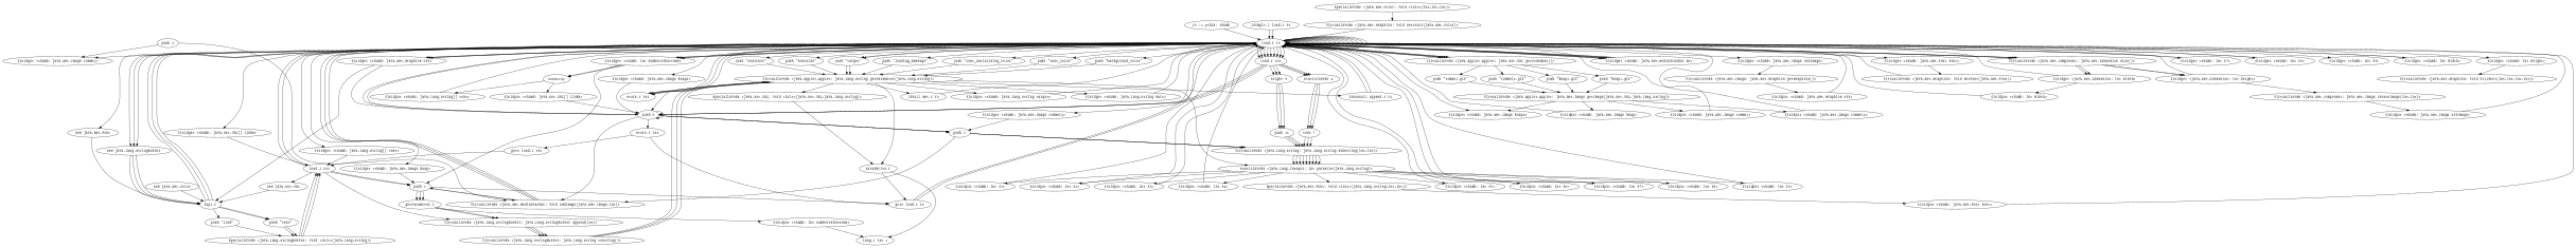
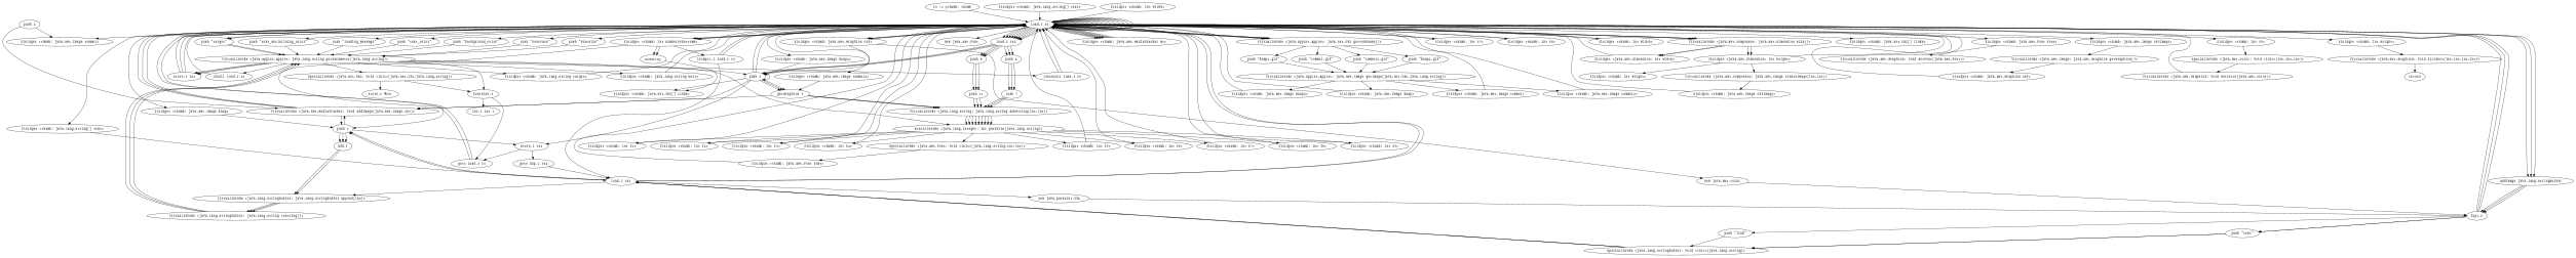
  digraph {
    fontname="Courier Prime"
    node [fontname="Courier Prime"]
    edge [fontname="Courier Prime"]
-   "r0 := @this: thumb"
+   "r0 := @this: thumb" [label="r0 := @thumb: thumb"]
    "load.r r0"
    "push \"text_antialising_color\""
    "load.r r62"
    "push \"text_color\""
    "push \"background_color\""
    "new java.awt.Font"
    "push \"fontface\""
    "push \"fontsize\""
    "push \"target\""
    "push \"loading_message\""
    "virtualinvoke <java.applet.Applet: java.net.URL getCodeBase()>"
    "fieldget <thumb: java.awt.MediaTracker mt>"
    "fieldget <thumb: java.awt.Image knap2>"
    "fieldget <thumb: java.awt.Image knap>"
    "fieldget <thumb: java.awt.Image tommel>"
    "fieldget <thumb: java.awt.Image tommel2>"
-   "new java.lang.StringBuffer"
+   "new java.lang.StringBuffer" [label="addImage java.lang.StringBuffer"]
    "fieldget <thumb: int numberofbuttoms>"
    "virtualinvoke <java.awt.Component: java.awt.Dimension size()>"
    "fieldget <thumb: java.awt.Image offimage>"
    "fieldget <thumb: java.awt.Graphics off>"
    "fieldget <thumb: java.awt.Font font>"
    "fieldget <thumb: int f7>"
    "fieldget <thumb: int f8>"
    "fieldget <thumb: int f9>"
    "fieldget <thumb: int Width>"
    "fieldget <thumb: int Height>"
    "fieldget <thumb: java.net.URL[] links>"
    "fieldget <thumb: java.lang.String[] text>"
    "virtualinvoke <java.applet.Applet: java.lang.String getParameter(java.lang.String)>"
    "push 0"
-   "push 4" [label="staticinvoke 4"]
-   "push 8" [label="height 8"]
+   "push 4"
+   "push 8"
    "dup1.r"
    "push \"knap2.gif\""
    "push \"knap1.gif\""
    "push \"tommel.gif\""
    "push \"tommel2.gif\""
    "push 1"
-   "push 3"
+   "push 3" [label="getGraphics 3"]
    newarray
    "ifcmplt.i load.r r0"
    "fieldget <java.awt.Dimension: int width>"
    "fieldget <java.awt.Dimension: int height>"
    "virtualinvoke <java.awt.Image: java.awt.Graphics getGraphics()>"
    "new java.awt.Color"
    "virtualinvoke <java.awt.Graphics: void setFont(java.awt.Font)>"
    "specialinvoke <java.awt.Color: void <init>(int,int,int)>"
    "virtualinvoke <java.awt.Graphics: void fillRect(int,int,int,int)>"
    "load.i r62"
    "store.r r62"
    "staticinvoke <java.lang.Integer: int parseInt(java.lang.String)>"
-   "ifnull load.r r0" [label="ifnull awt.r r0"]
+   "ifnull load.r r0"
    "fieldput <thumb: java.lang.String target>"
    "fieldput <thumb: java.lang.String wait>"
-   "ifnonnull load.r r0" [label="ifnonnull append.r r0"]
+   "ifnonnull load.r r0"
    "specialinvoke <java.net.URL: void <init>(java.net.URL,java.lang.String)>"
-   "arraywrite.r"
+   "arraywrite.r" [label="fontsize.r"]
    "virtualinvoke <java.awt.MediaTracker: void addImage(java.awt.Image,int)>"
    "store.i r62"
    "fieldput <thumb: int f1>"
    "fieldput <thumb: int f2>"
    "fieldput <thumb: int f3>"
    "fieldput <thumb: int f4>"
    "fieldput <thumb: int f5>"
    "fieldput <thumb: int f6>"
    "fieldput <thumb: int f7>"
    "fieldput <thumb: int f8>"
    "fieldput <thumb: int f9>"
    "specialinvoke <java.awt.Font: void <init>(java.lang.String,int,int)>"
+   "store.r $r61"
    "goto load.r r0"
-   "inc.i r62 1" [label="lang.i r62 1"]
-   "push 7" [label="text 7"]
+   "inc.i r62 1"
+   "push 7"
    "push 11"
    "virtualinvoke <java.lang.String: java.lang.String substring(int,int)>"
-   "goto load.i r62"
+   "goto load.i r62" [label="goto dup.i r62"]
    "fieldput <thumb: java.awt.Font font>"
    "push \"text\""
    "push \"link\""
    "specialinvoke <java.lang.StringBuffer: void <init>(java.lang.String)>"
    "virtualinvoke <java.applet.Applet: java.awt.Image getImage(java.net.URL,java.lang.String)>"
    "fieldput <thumb: java.awt.Image knap2>"
    "fieldput <thumb: java.awt.Image knap>"
    "fieldput <thumb: java.awt.Image tommel>"
    "fieldput <thumb: java.awt.Image tommel2>"
-   "add.i" [label="getParameter.i"]
+   "add.i"
    "virtualinvoke <java.lang.StringBuffer: java.lang.StringBuffer append(int)>"
-   "fieldput <thumb: int numberofbuttoms>"
    "push 2"
-   "new java.net.URL"
+   "new java.net.URL" [label="new java.parseInt.URL"]
    "virtualinvoke <java.lang.StringBuffer: java.lang.String toString()>"
    "fieldput <thumb: java.lang.String[] text>"
    "fieldput <thumb: java.net.URL[] links>"
    "fieldput <thumb: int Width>"
+   "fieldput <thumb: int Height>"
    "virtualinvoke <java.awt.Component: java.awt.Image createImage(int,int)>"
    "fieldput <thumb: java.awt.Image offimage>"
    "fieldput <thumb: java.awt.Graphics off>"
    "virtualinvoke <java.awt.Graphics: void setColor(java.awt.Color)>"
+   return
    "r0 := @this: thumb" -> "load.r r0"
    "load.r r0" -> "load.r r0"
    "load.r r0" -> "load.r r0"
    "load.r r0" -> "load.r r0"
    "load.r r0" -> "load.r r0"
    "load.r r0" -> "load.r r0"
    "load.r r0" -> "load.r r0"
    "load.r r0" -> "load.r r0"
    "load.r r0" -> "load.r r0"
    "load.r r0" -> "load.r r0"
    "load.r r0" -> "load.r r0"
    "load.r r0" -> "load.r r0"
    "load.r r0" -> "load.r r0"
    "load.r r0" -> "load.r r0"
    "load.r r0" -> "load.r r0"
    "load.r r0" -> "load.r r0"
    "load.r r0" -> "load.r r0"
    "load.r r0" -> "load.r r0"
    "load.r r0" -> "load.r r0"
    "load.r r0" -> "push \"text_antialising_color\""
    "load.r r0" -> "load.r r62"
    "load.r r0" -> "load.r r62"
    "load.r r0" -> "load.r r62"
    "load.r r0" -> "load.r r62"
    "load.r r0" -> "load.r r62"
    "load.r r0" -> "load.r r62"
    "load.r r0" -> "load.r r62"
    "load.r r0" -> "load.r r62"
    "load.r r0" -> "load.r r62"
    "load.r r0" -> "push \"text_color\""
    "load.r r0" -> "push \"background_color\""
    "load.r r0" -> "new java.awt.Font"
    "load.r r0" -> "push \"fontface\""
    "load.r r0" -> "push \"fontsize\""
    "load.r r0" -> "push \"target\""
    "load.r r0" -> "push \"target\""
    "load.r r0" -> "push \"loading_message\""
    "load.r r0" -> "virtualinvoke <java.applet.Applet: java.net.URL getCodeBase()>"
    "load.r r0" -> "virtualinvoke <java.applet.Applet: java.net.URL getCodeBase()>"
    "load.r r0" -> "virtualinvoke <java.applet.Applet: java.net.URL getCodeBase()>"
    "load.r r0" -> "virtualinvoke <java.applet.Applet: java.net.URL getCodeBase()>"
    "load.r r0" -> "virtualinvoke <java.applet.Applet: java.net.URL getCodeBase()>"
    "load.r r0" -> "fieldget <thumb: java.awt.MediaTracker mt>"
    "load.r r0" -> "fieldget <thumb: java.awt.MediaTracker mt>"
    "load.r r0" -> "fieldget <thumb: java.awt.MediaTracker mt>"
    "load.r r0" -> "fieldget <thumb: java.awt.MediaTracker mt>"
    "load.r r0" -> "fieldget <thumb: java.awt.Image knap2>"
    "load.r r0" -> "fieldget <thumb: java.awt.Image knap>"
    "load.r r0" -> "fieldget <thumb: java.awt.Image tommel>"
    "load.r r0" -> "fieldget <thumb: java.awt.Image tommel2>"
    "load.r r0" -> "new java.lang.StringBuffer"
    "load.r r0" -> "new java.lang.StringBuffer"
    "load.r r0" -> "new java.lang.StringBuffer"
    "load.r r0" -> "fieldget <thumb: int numberofbuttoms>"
    "load.r r0" -> "fieldget <thumb: int numberofbuttoms>"
    "load.r r0" -> "fieldget <thumb: int numberofbuttoms>"
    "load.r r0" -> "fieldget <thumb: int numberofbuttoms>"
    "load.r r0" -> "virtualinvoke <java.awt.Component: java.awt.Dimension size()>"
    "load.r r0" -> "virtualinvoke <java.awt.Component: java.awt.Dimension size()>"
    "load.r r0" -> "virtualinvoke <java.awt.Component: java.awt.Dimension size()>"
    "load.r r0" -> "virtualinvoke <java.awt.Component: java.awt.Dimension size()>"
    "load.r r0" -> "fieldget <thumb: java.awt.Image offimage>"
    "load.r r0" -> "fieldget <thumb: java.awt.Graphics off>"
    "load.r r0" -> "fieldget <thumb: java.awt.Graphics off>"
    "load.r r0" -> "fieldget <thumb: java.awt.Graphics off>"
    "load.r r0" -> "fieldget <thumb: java.awt.Font font>"
    "load.r r0" -> "fieldget <thumb: int f7>"
    "load.r r0" -> "fieldget <thumb: int f8>"
    "load.r r0" -> "fieldget <thumb: int f9>"
    "load.r r0" -> "fieldget <thumb: int Width>"
    "load.r r0" -> "fieldget <thumb: int Height>"
    "load.r r0" -> "fieldget <thumb: java.net.URL[] links>"
    "load.r r0" -> "fieldget <thumb: java.lang.String[] text>"
    "push \"text_antialising_color\"" -> "virtualinvoke <java.applet.Applet: java.lang.String getParameter(java.lang.String)>"
    "load.r r62" -> "push 0"
    "load.r r62" -> "push 0"
    "load.r r62" -> "push 0"
    "load.r r62" -> "push 4"
    "load.r r62" -> "push 4"
    "load.r r62" -> "push 4"
    "load.r r62" -> "push 8"
    "load.r r62" -> "push 8"
    "load.r r62" -> "push 8"
    "push \"text_color\"" -> "virtualinvoke <java.applet.Applet: java.lang.String getParameter(java.lang.String)>"
    "push \"background_color\"" -> "virtualinvoke <java.applet.Applet: java.lang.String getParameter(java.lang.String)>"
-   "new java.awt.Font" -> "dup1.r"
    "push \"fontface\"" -> "virtualinvoke <java.applet.Applet: java.lang.String getParameter(java.lang.String)>"
    "push \"fontsize\"" -> "virtualinvoke <java.applet.Applet: java.lang.String getParameter(java.lang.String)>"
    "push \"target\"" -> "virtualinvoke <java.applet.Applet: java.lang.String getParameter(java.lang.String)>"
    "push \"target\"" -> "virtualinvoke <java.applet.Applet: java.lang.String getParameter(java.lang.String)>"
    "push \"loading_message\"" -> "virtualinvoke <java.applet.Applet: java.lang.String getParameter(java.lang.String)>"
    "virtualinvoke <java.applet.Applet: java.net.URL getCodeBase()>" -> "load.r r0"
    "virtualinvoke <java.applet.Applet: java.net.URL getCodeBase()>" -> "push \"knap2.gif\""
    "virtualinvoke <java.applet.Applet: java.net.URL getCodeBase()>" -> "push \"knap1.gif\""
    "virtualinvoke <java.applet.Applet: java.net.URL getCodeBase()>" -> "push \"tommel.gif\""
    "virtualinvoke <java.applet.Applet: java.net.URL getCodeBase()>" -> "push \"tommel2.gif\""
    "fieldget <thumb: java.awt.MediaTracker mt>" -> "load.r r0"
    "fieldget <thumb: java.awt.MediaTracker mt>" -> "load.r r0"
    "fieldget <thumb: java.awt.MediaTracker mt>" -> "load.r r0"
    "fieldget <thumb: java.awt.MediaTracker mt>" -> "load.r r0"
    "fieldget <thumb: java.awt.Image knap2>" -> "push 0"
    "fieldget <thumb: java.awt.Image knap>" -> "push 1"
    "fieldget <thumb: java.awt.Image tommel2>" -> "push 3"
    "new java.lang.StringBuffer" -> "dup1.r"
    "new java.lang.StringBuffer" -> "dup1.r"
    "new java.lang.StringBuffer" -> "dup1.r"
    "fieldget <thumb: int numberofbuttoms>" -> "push 1"
    "fieldget <thumb: int numberofbuttoms>" -> newarray
    "fieldget <thumb: int numberofbuttoms>" -> newarray
+   "fieldget <thumb: int numberofbuttoms>" -> "ifcmplt.i load.r r0"
    "virtualinvoke <java.awt.Component: java.awt.Dimension size()>" -> "fieldget <java.awt.Dimension: int width>"
    "virtualinvoke <java.awt.Component: java.awt.Dimension size()>" -> "fieldget <java.awt.Dimension: int width>"
    "virtualinvoke <java.awt.Component: java.awt.Dimension size()>" -> "fieldget <java.awt.Dimension: int height>"
    "virtualinvoke <java.awt.Component: java.awt.Dimension size()>" -> "fieldget <java.awt.Dimension: int height>"
    "fieldget <thumb: java.awt.Image offimage>" -> "virtualinvoke <java.awt.Image: java.awt.Graphics getGraphics()>"
    "fieldget <thumb: java.awt.Graphics off>" -> "load.r r0"
    "fieldget <thumb: java.awt.Graphics off>" -> "push 0"
-   "fieldget <thumb: java.awt.Graphics off>" -> "dup1.r"
+   "fieldget <thumb: java.awt.Graphics off>" -> "new java.awt.Color"
    "fieldget <thumb: java.awt.Font font>" -> "virtualinvoke <java.awt.Graphics: void setFont(java.awt.Font)>"
    "fieldget <thumb: int f7>" -> "load.r r0"
    "fieldget <thumb: int f8>" -> "load.r r0"
+   "fieldget <thumb: int f9>" -> "specialinvoke <java.awt.Color: void <init>(int,int,int)>"
    "fieldget <thumb: int Width>" -> "load.r r0"
    "fieldget <thumb: int Height>" -> "virtualinvoke <java.awt.Graphics: void fillRect(int,int,int,int)>"
-   "fieldget <thumb: java.net.URL[] links>" -> "load.i r62"
+   "ifcmplt.i load.r r0" -> "load.i r62"
    "fieldget <thumb: java.lang.String[] text>" -> "load.i r62"
    "virtualinvoke <java.applet.Applet: java.lang.String getParameter(java.lang.String)>" -> "push 0"
    "virtualinvoke <java.applet.Applet: java.lang.String getParameter(java.lang.String)>" -> "store.r r62"
    "virtualinvoke <java.applet.Applet: java.lang.String getParameter(java.lang.String)>" -> "store.r r62"
    "virtualinvoke <java.applet.Applet: java.lang.String getParameter(java.lang.String)>" -> "store.r r62"
    "virtualinvoke <java.applet.Applet: java.lang.String getParameter(java.lang.String)>" -> "staticinvoke <java.lang.Integer: int parseInt(java.lang.String)>"
    "virtualinvoke <java.applet.Applet: java.lang.String getParameter(java.lang.String)>" -> "ifnull load.r r0"
    "virtualinvoke <java.applet.Applet: java.lang.String getParameter(java.lang.String)>" -> "fieldput <thumb: java.lang.String target>"
    "virtualinvoke <java.applet.Applet: java.lang.String getParameter(java.lang.String)>" -> "fieldput <thumb: java.lang.String wait>"
    "virtualinvoke <java.applet.Applet: java.lang.String getParameter(java.lang.String)>" -> "ifnonnull load.r r0"
    "virtualinvoke <java.applet.Applet: java.lang.String getParameter(java.lang.String)>" -> "specialinvoke <java.net.URL: void <init>(java.net.URL,java.lang.String)>"
    "virtualinvoke <java.applet.Applet: java.lang.String getParameter(java.lang.String)>" -> "arraywrite.r"
    "push 0" -> "load.r r0"
    "push 0" -> "load.r r0"
    "push 0" -> "push 0"
    "push 0" -> "push 3"
    "push 0" -> "push 3"
    "push 0" -> "push 3"
    "push 0" -> "virtualinvoke <java.awt.MediaTracker: void addImage(java.awt.Image,int)>"
    "push 0" -> "store.i r62"
    "push 4" -> "push 7"
    "push 4" -> "push 7"
    "push 4" -> "push 7"
    "push 8" -> "push 11"
    "push 8" -> "push 11"
    "push 8" -> "push 11"
    "dup1.r" -> "load.r r0"
    "dup1.r" -> "load.r r0"
    "dup1.r" -> "load.r r0"
    "dup1.r" -> "push \"text\""
    "dup1.r" -> "push \"text\""
    "dup1.r" -> "push \"link\""
    "push \"knap2.gif\"" -> "virtualinvoke <java.applet.Applet: java.awt.Image getImage(java.net.URL,java.lang.String)>"
    "push \"knap1.gif\"" -> "virtualinvoke <java.applet.Applet: java.awt.Image getImage(java.net.URL,java.lang.String)>"
    "push \"tommel.gif\"" -> "virtualinvoke <java.applet.Applet: java.awt.Image getImage(java.net.URL,java.lang.String)>"
    "push \"tommel2.gif\"" -> "virtualinvoke <java.applet.Applet: java.awt.Image getImage(java.net.URL,java.lang.String)>"
    "push 1" -> "virtualinvoke <java.awt.MediaTracker: void addImage(java.awt.Image,int)>"
-   "push 1" -> "goto load.r r0"
+   "push 1" -> "store.i r62"
    "push 1" -> "add.i"
    "push 1" -> "add.i"
    "push 1" -> "add.i"
    "push 3" -> "virtualinvoke <java.awt.MediaTracker: void addImage(java.awt.Image,int)>"
    "push 3" -> "virtualinvoke <java.lang.String: java.lang.String substring(int,int)>"
    "push 3" -> "virtualinvoke <java.lang.String: java.lang.String substring(int,int)>"
    "push 3" -> "virtualinvoke <java.lang.String: java.lang.String substring(int,int)>"
-   newarray -> "fieldput <thumb: java.lang.String[] text>"
    newarray -> "fieldput <thumb: java.net.URL[] links>"
    "ifcmplt.i load.r r0" -> "load.r r0"
    "ifcmplt.i load.r r0" -> "load.r r0"
    "fieldget <java.awt.Dimension: int width>" -> "load.r r0"
-   "fieldget <java.awt.Dimension: int width>" -> "fieldput <thumb: int Width>"
    "fieldget <java.awt.Dimension: int height>" -> "load.r r0"
+   "fieldget <java.awt.Dimension: int height>" -> "fieldput <thumb: int Height>"
    "fieldget <java.awt.Dimension: int height>" -> "virtualinvoke <java.awt.Component: java.awt.Image createImage(int,int)>"
    "virtualinvoke <java.awt.Image: java.awt.Graphics getGraphics()>" -> "fieldput <thumb: java.awt.Graphics off>"
    "new java.awt.Color" -> "dup1.r"
    "virtualinvoke <java.awt.Graphics: void setFont(java.awt.Font)>" -> "load.r r0"
    "specialinvoke <java.awt.Color: void <init>(int,int,int)>" -> "virtualinvoke <java.awt.Graphics: void setColor(java.awt.Color)>"
+   "virtualinvoke <java.awt.Graphics: void fillRect(int,int,int,int)>" -> return
    "load.i r62" -> "load.r r0"
    "load.i r62" -> "load.r r0"
    "load.i r62" -> "push 1"
    "load.i r62" -> "push 1"
    "load.i r62" -> "virtualinvoke <java.lang.StringBuffer: java.lang.StringBuffer append(int)>"
    "load.i r62" -> "new java.net.URL"
    "store.r r62" -> "load.r r0"
    "store.r r62" -> "load.r r0"
    "store.r r62" -> "load.r r0"
    "staticinvoke <java.lang.Integer: int parseInt(java.lang.String)>" -> "fieldput <thumb: int f1>"
    "staticinvoke <java.lang.Integer: int parseInt(java.lang.String)>" -> "fieldput <thumb: int f2>"
    "staticinvoke <java.lang.Integer: int parseInt(java.lang.String)>" -> "fieldput <thumb: int f3>"
    "staticinvoke <java.lang.Integer: int parseInt(java.lang.String)>" -> "fieldput <thumb: int f4>"
    "staticinvoke <java.lang.Integer: int parseInt(java.lang.String)>" -> "fieldput <thumb: int f5>"
    "staticinvoke <java.lang.Integer: int parseInt(java.lang.String)>" -> "fieldput <thumb: int f6>"
    "staticinvoke <java.lang.Integer: int parseInt(java.lang.String)>" -> "fieldput <thumb: int f7>"
    "staticinvoke <java.lang.Integer: int parseInt(java.lang.String)>" -> "fieldput <thumb: int f8>"
    "staticinvoke <java.lang.Integer: int parseInt(java.lang.String)>" -> "fieldput <thumb: int f9>"
    "staticinvoke <java.lang.Integer: int parseInt(java.lang.String)>" -> "specialinvoke <java.awt.Font: void <init>(java.lang.String,int,int)>"
    "ifnull load.r r0" -> "load.r r0"
    "fieldput <thumb: java.lang.String target>" -> "load.r r0"
    "fieldput <thumb: java.lang.String wait>" -> "load.r r0"
    "ifnonnull load.r r0" -> "load.r r0"
    "ifnonnull load.r r0" -> "load.r r0"
    "specialinvoke <java.net.URL: void <init>(java.net.URL,java.lang.String)>" -> "arraywrite.r"
+   "specialinvoke <java.net.URL: void <init>(java.net.URL,java.lang.String)>" -> "store.r $r61"
    "arraywrite.r" -> "goto load.r r0"
    "arraywrite.r" -> "inc.i r62 1"
    "virtualinvoke <java.awt.MediaTracker: void addImage(java.awt.Image,int)>" -> "load.r r0"
    "virtualinvoke <java.awt.MediaTracker: void addImage(java.awt.Image,int)>" -> "load.r r0"
    "virtualinvoke <java.awt.MediaTracker: void addImage(java.awt.Image,int)>" -> "load.r r0"
    "virtualinvoke <java.awt.MediaTracker: void addImage(java.awt.Image,int)>" -> "push 1"
    "store.i r62" -> "goto load.r r0"
    "store.i r62" -> "goto load.i r62"
    "fieldput <thumb: int f1>" -> "load.r r0"
    "fieldput <thumb: int f2>" -> "load.r r0"
    "fieldput <thumb: int f3>" -> "load.r r0"
    "fieldput <thumb: int f4>" -> "load.r r0"
    "fieldput <thumb: int f5>" -> "load.r r0"
    "fieldput <thumb: int f6>" -> "load.r r0"
    "fieldput <thumb: int f7>" -> "load.r r0"
    "fieldput <thumb: int f8>" -> "load.r r0"
    "fieldput <thumb: int f9>" -> "load.r r0"
    "specialinvoke <java.awt.Font: void <init>(java.lang.String,int,int)>" -> "fieldput <thumb: java.awt.Font font>"
    "goto load.r r0" -> "load.r r0"
    "goto load.r r0" -> "load.r r0"
    "push 7" -> "virtualinvoke <java.lang.String: java.lang.String substring(int,int)>"
    "push 7" -> "virtualinvoke <java.lang.String: java.lang.String substring(int,int)>"
    "push 7" -> "virtualinvoke <java.lang.String: java.lang.String substring(int,int)>"
    "push 11" -> "virtualinvoke <java.lang.String: java.lang.String substring(int,int)>"
    "push 11" -> "virtualinvoke <java.lang.String: java.lang.String substring(int,int)>"
    "push 11" -> "virtualinvoke <java.lang.String: java.lang.String substring(int,int)>"
    "virtualinvoke <java.lang.String: java.lang.String substring(int,int)>" -> "staticinvoke <java.lang.Integer: int parseInt(java.lang.String)>"
    "virtualinvoke <java.lang.String: java.lang.String substring(int,int)>" -> "staticinvoke <java.lang.Integer: int parseInt(java.lang.String)>"
    "virtualinvoke <java.lang.String: java.lang.String substring(int,int)>" -> "staticinvoke <java.lang.Integer: int parseInt(java.lang.String)>"
    "virtualinvoke <java.lang.String: java.lang.String substring(int,int)>" -> "staticinvoke <java.lang.Integer: int parseInt(java.lang.String)>"
    "virtualinvoke <java.lang.String: java.lang.String substring(int,int)>" -> "staticinvoke <java.lang.Integer: int parseInt(java.lang.String)>"
    "virtualinvoke <java.lang.String: java.lang.String substring(int,int)>" -> "staticinvoke <java.lang.Integer: int parseInt(java.lang.String)>"
    "virtualinvoke <java.lang.String: java.lang.String substring(int,int)>" -> "staticinvoke <java.lang.Integer: int parseInt(java.lang.String)>"
    "virtualinvoke <java.lang.String: java.lang.String substring(int,int)>" -> "staticinvoke <java.lang.Integer: int parseInt(java.lang.String)>"
    "virtualinvoke <java.lang.String: java.lang.String substring(int,int)>" -> "staticinvoke <java.lang.Integer: int parseInt(java.lang.String)>"
    "goto load.i r62" -> "load.i r62"
    "fieldput <thumb: java.awt.Font font>" -> "load.r r0"
    "push \"text\"" -> "specialinvoke <java.lang.StringBuffer: void <init>(java.lang.String)>"
    "push \"text\"" -> "specialinvoke <java.lang.StringBuffer: void <init>(java.lang.String)>"
    "push \"link\"" -> "specialinvoke <java.lang.StringBuffer: void <init>(java.lang.String)>"
    "specialinvoke <java.lang.StringBuffer: void <init>(java.lang.String)>" -> "load.i r62"
    "specialinvoke <java.lang.StringBuffer: void <init>(java.lang.String)>" -> "load.i r62"
    "specialinvoke <java.lang.StringBuffer: void <init>(java.lang.String)>" -> "load.i r62"
    "virtualinvoke <java.applet.Applet: java.awt.Image getImage(java.net.URL,java.lang.String)>" -> "fieldput <thumb: java.awt.Image knap2>"
    "virtualinvoke <java.applet.Applet: java.awt.Image getImage(java.net.URL,java.lang.String)>" -> "fieldput <thumb: java.awt.Image knap>"
    "virtualinvoke <java.applet.Applet: java.awt.Image getImage(java.net.URL,java.lang.String)>" -> "fieldput <thumb: java.awt.Image tommel>"
    "virtualinvoke <java.applet.Applet: java.awt.Image getImage(java.net.URL,java.lang.String)>" -> "fieldput <thumb: java.awt.Image tommel2>"
-   "load.r r0" -> "fieldput <thumb: java.awt.Image knap2>"
+   "fieldput <thumb: java.awt.Image knap2>" -> "load.r r0"
    "fieldput <thumb: java.awt.Image knap>" -> "load.r r0"
    "fieldput <thumb: java.awt.Image tommel>" -> "load.r r0"
    "fieldput <thumb: java.awt.Image tommel2>" -> "load.r r0"
    "add.i" -> "virtualinvoke <java.lang.StringBuffer: java.lang.StringBuffer append(int)>"
    "add.i" -> "virtualinvoke <java.lang.StringBuffer: java.lang.StringBuffer append(int)>"
-   "add.i" -> "fieldput <thumb: int numberofbuttoms>"
    "virtualinvoke <java.lang.StringBuffer: java.lang.StringBuffer append(int)>" -> "virtualinvoke <java.lang.StringBuffer: java.lang.String toString()>"
    "virtualinvoke <java.lang.StringBuffer: java.lang.StringBuffer append(int)>" -> "virtualinvoke <java.lang.StringBuffer: java.lang.String toString()>"
    "virtualinvoke <java.lang.StringBuffer: java.lang.StringBuffer append(int)>" -> "virtualinvoke <java.lang.StringBuffer: java.lang.String toString()>"
-   "fieldput <thumb: int numberofbuttoms>" -> "inc.i r62 1"
    "push 2" -> "fieldget <thumb: java.awt.Image tommel>"
    "push 2" -> "virtualinvoke <java.awt.MediaTracker: void addImage(java.awt.Image,int)>"
    "new java.net.URL" -> "dup1.r"
    "virtualinvoke <java.lang.StringBuffer: java.lang.String toString()>" -> "virtualinvoke <java.applet.Applet: java.lang.String getParameter(java.lang.String)>"
    "virtualinvoke <java.lang.StringBuffer: java.lang.String toString()>" -> "virtualinvoke <java.applet.Applet: java.lang.String getParameter(java.lang.String)>"
    "virtualinvoke <java.lang.StringBuffer: java.lang.String toString()>" -> "virtualinvoke <java.applet.Applet: java.lang.String getParameter(java.lang.String)>"
    "fieldput <thumb: java.lang.String[] text>" -> "load.r r0"
-   "fieldput <thumb: java.net.URL[] links>" -> "push 0"
+   "push 0" -> "fieldput <thumb: java.net.URL[] links>"
    "fieldput <thumb: int Width>" -> "load.r r0"
    "virtualinvoke <java.awt.Component: java.awt.Image createImage(int,int)>" -> "fieldput <thumb: java.awt.Image offimage>"
    "fieldput <thumb: java.awt.Image offimage>" -> "load.r r0"
    "fieldput <thumb: java.awt.Graphics off>" -> "load.r r0"
    "virtualinvoke <java.awt.Graphics: void setColor(java.awt.Color)>" -> "load.r r0"
  }
